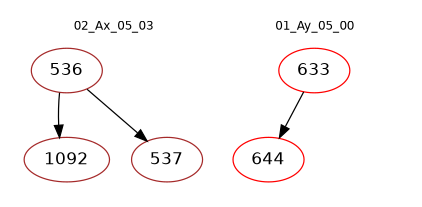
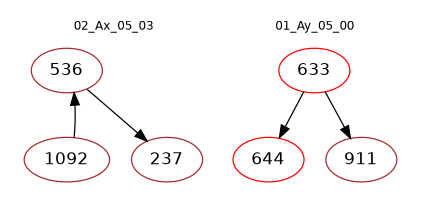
  digraph {
    fontname="DejaVu Sans"
    node [color=brown fontname="DejaVu Sans"]
    edge [color=black fontname="DejaVu Sans"]
    n1 [label=536]
    n2 [label=1092]
-   n3 [label=537]
+   n3 [label=237]
    n4 [color=red label=633]
    n5 [color=red label=644]
+   n6 [label=911]
    subgraph cluster_1 {
      color=white
      fontsize=10
      label="02_Ax_05_03"
      n1
      n2
      n3
    }
    subgraph cluster_2 {
      color=white
      fontsize=10
      label="01_Ay_05_00"
      n4
      n5
+     n6
    }
-   n1 -> n2
+   n2 -> n1
    n1 -> n3
    n4 -> n5
+   n4 -> n6
  }
